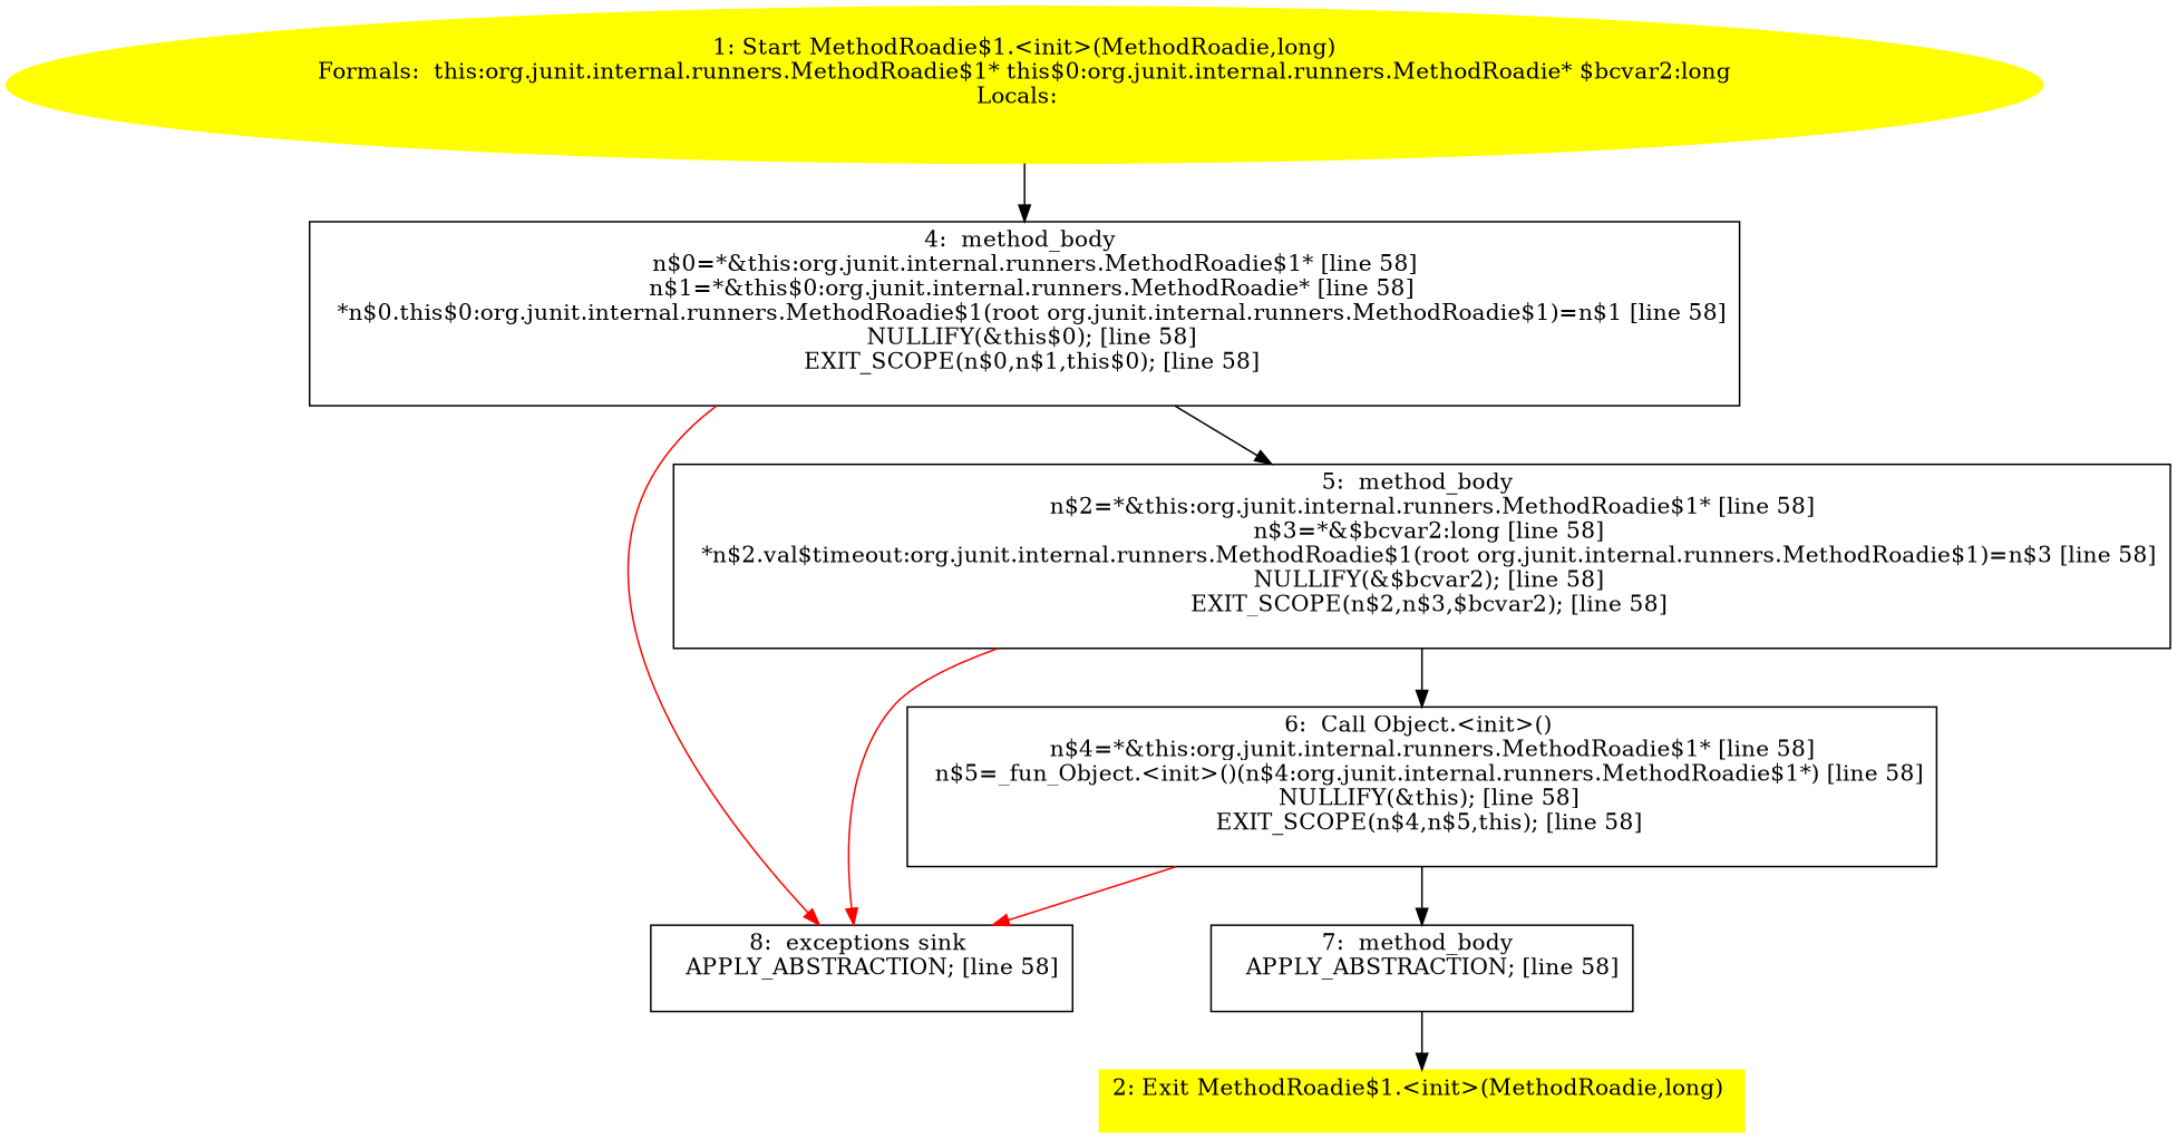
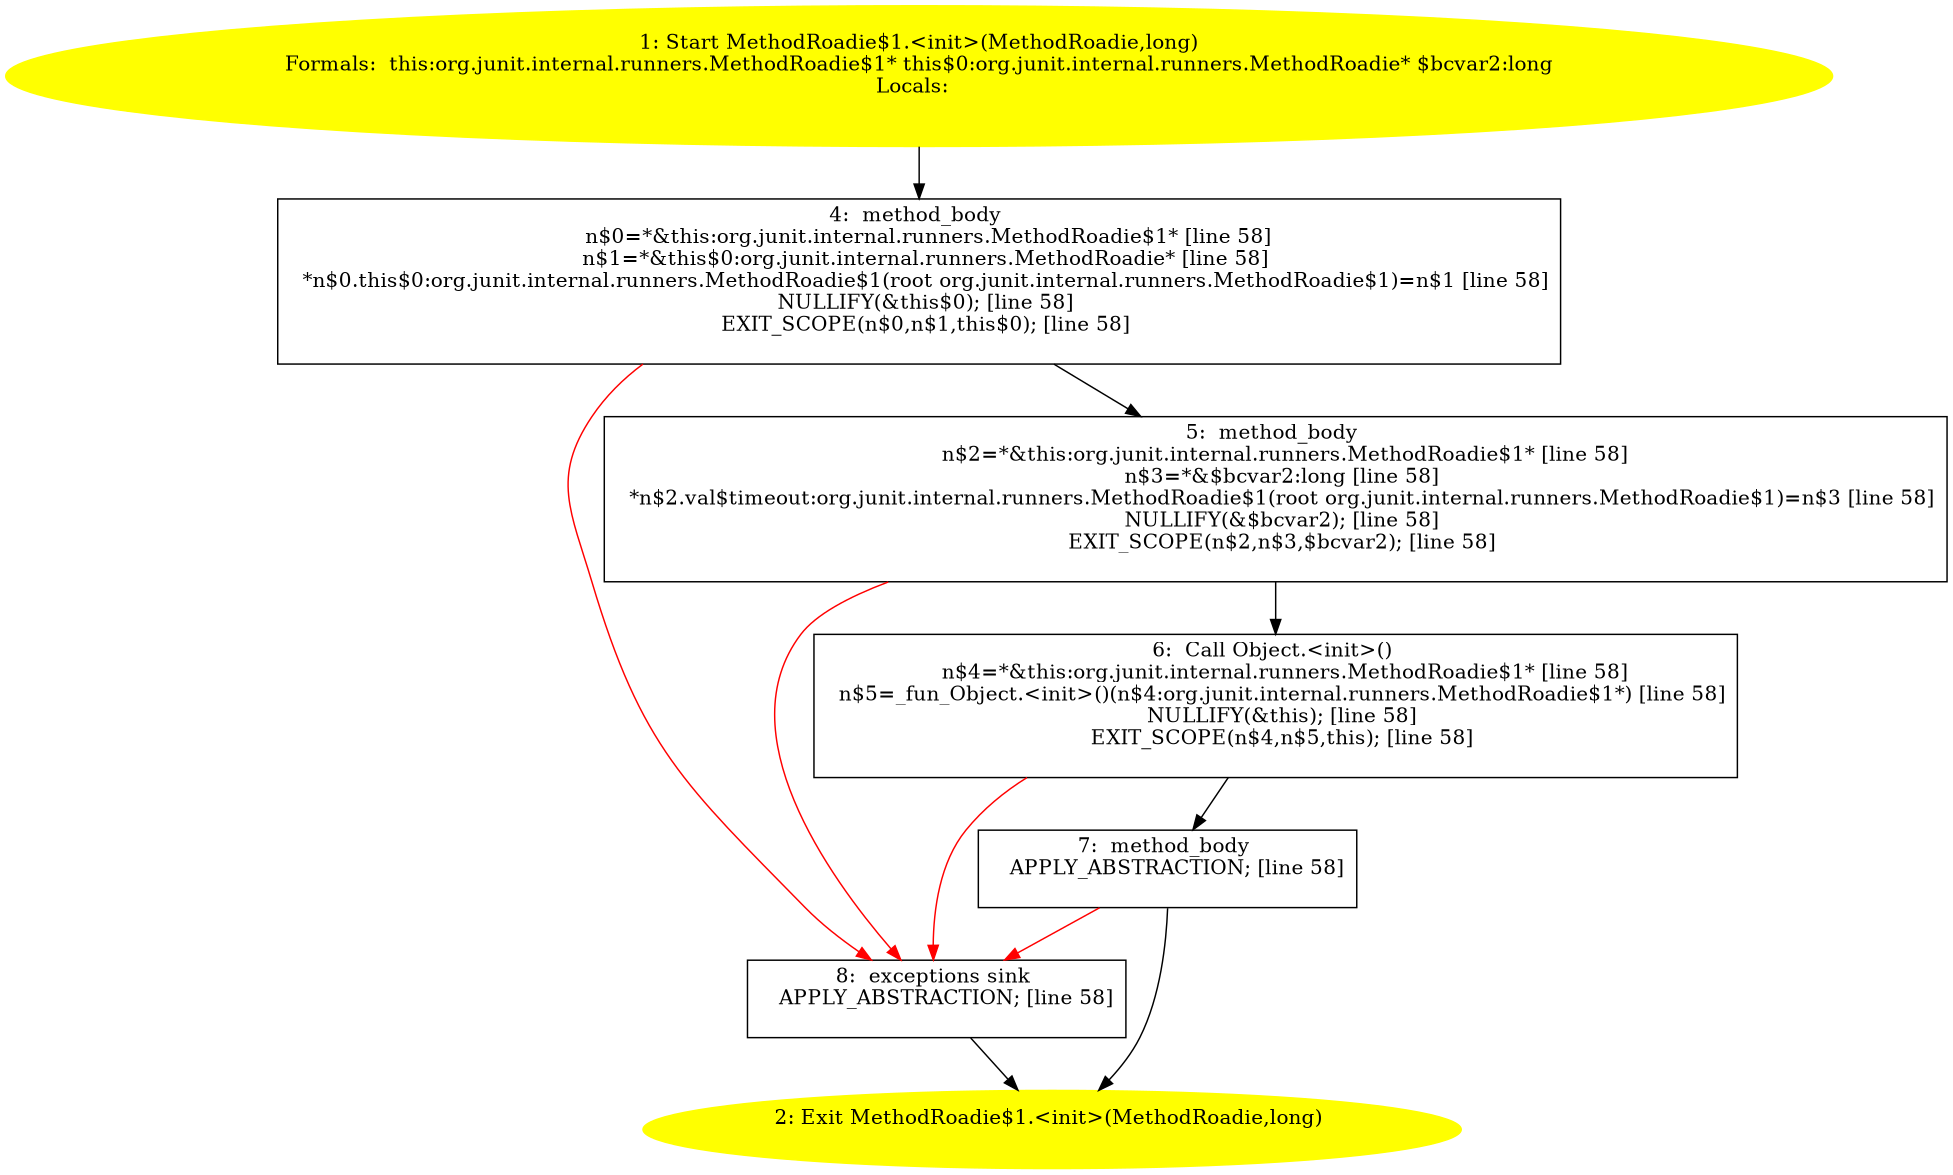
  digraph {
    node [shape=box]
    n1 [color=yellow label="1: Start MethodRoadie$1.<init>(MethodRoadie,long)\nFormals:  this:org.junit.internal.runners.MethodRoadie$1* this$0:org.junit.internal.runners.MethodRoadie* $bcvar2:long\nLocals:  \n  " style=filled shape=""]
    n2 [label="4:  method_body \n   n$0=*&this:org.junit.internal.runners.MethodRoadie$1* [line 58]\n  n$1=*&this$0:org.junit.internal.runners.MethodRoadie* [line 58]\n  *n$0.this$0:org.junit.internal.runners.MethodRoadie$1(root org.junit.internal.runners.MethodRoadie$1)=n$1 [line 58]\n  NULLIFY(&this$0); [line 58]\n  EXIT_SCOPE(n$0,n$1,this$0); [line 58]\n "]
    n3 [label="8:  exceptions sink \n   APPLY_ABSTRACTION; [line 58]\n "]
    n4 [label="5:  method_body \n   n$2=*&this:org.junit.internal.runners.MethodRoadie$1* [line 58]\n  n$3=*&$bcvar2:long [line 58]\n  *n$2.val$timeout:org.junit.internal.runners.MethodRoadie$1(root org.junit.internal.runners.MethodRoadie$1)=n$3 [line 58]\n  NULLIFY(&$bcvar2); [line 58]\n  EXIT_SCOPE(n$2,n$3,$bcvar2); [line 58]\n "]
-   n5 [color=yellow label="2: Exit MethodRoadie$1.<init>(MethodRoadie,long) \n  " style=filled]
+   n5 [color=yellow label="2: Exit MethodRoadie$1.<init>(MethodRoadie,long) \n  " style=filled shape=""]
    n6 [label="6:  Call Object.<init>() \n   n$4=*&this:org.junit.internal.runners.MethodRoadie$1* [line 58]\n  n$5=_fun_Object.<init>()(n$4:org.junit.internal.runners.MethodRoadie$1*) [line 58]\n  NULLIFY(&this); [line 58]\n  EXIT_SCOPE(n$4,n$5,this); [line 58]\n "]
    n7 [label="7:  method_body \n   APPLY_ABSTRACTION; [line 58]\n "]
    n1 -> n2
    n2 -> n3 [color=red]
    n2 -> n4
+   n3 -> n5
    n4 -> n3 [color=red]
    n4 -> n6
    n6 -> n3 [color=red]
    n6 -> n7
+   n7 -> n3 [color=red]
    n7 -> n5
  }
